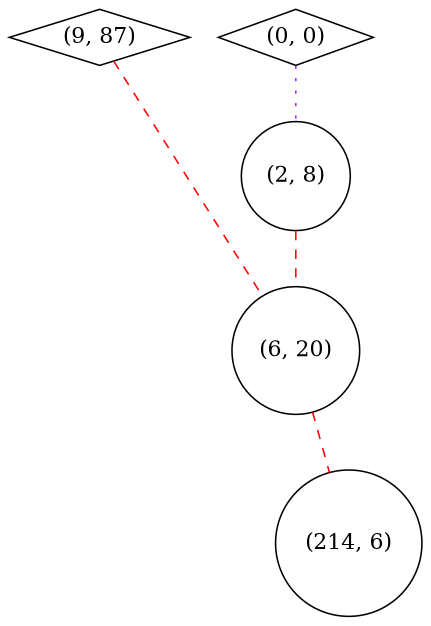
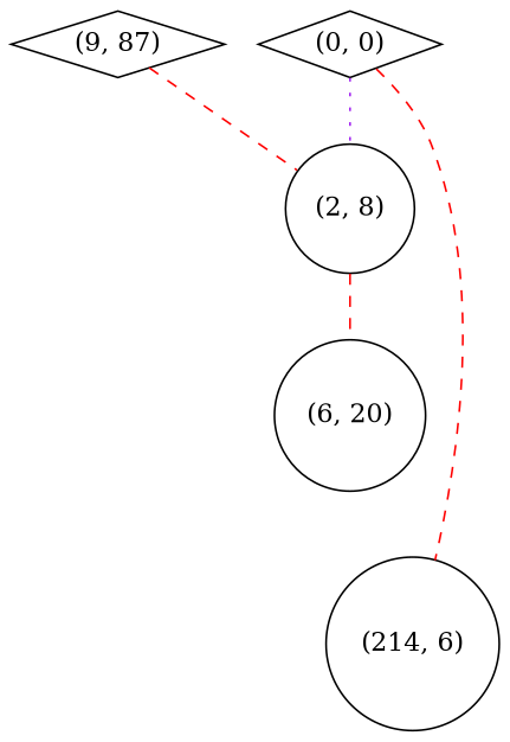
  graph {
    node [shape=circle]
    edge [color=red style=dashed weight=1]
    n1 [label="(9, 87)" shape=diamond]
    "(2, 8)"
    "(6, 20)"
    "(0, 0)" [shape=diamond]
    "(214, 6)"
-   n1 -- "(6, 20)"
+   n1 -- "(2, 8)"
    "(2, 8)" -- "(6, 20)" [weight=3]
-   "(6, 20)" -- "(214, 6)"
+   "(0, 0)" -- "(214, 6)"
    "(0, 0)" -- "(2, 8)" [color=purple style=dotted weight=4]
  }
